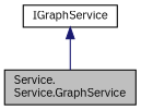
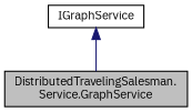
  digraph {
    fontname="IBM Plex Sans"
    node [color=black fontname="IBM Plex Sans" fontsize=10 shape=record style=filled]
-   n1 [fillcolor=grey75 fontcolor=black height=0.2 label="Service.\lService.GraphService" width=0.4]
+   n1 [fillcolor=grey75 fontcolor=black height=0.2 label="DistributedTravelingSalesman.\lService.GraphService" width=0.4]
    n2 [fillcolor=white height=0.2 label=IGraphService width=0.4]
    n2 -> n1 [color=midnightblue dir=back fontname="IBM Plex Sans" fontsize=10 labelfontname=Helvetica labelfontsize=10 style=solid]
  }
